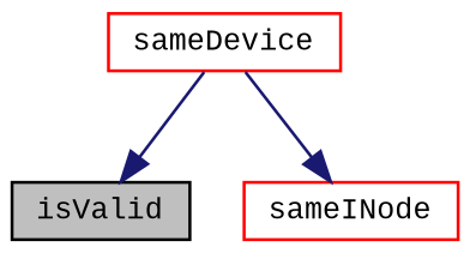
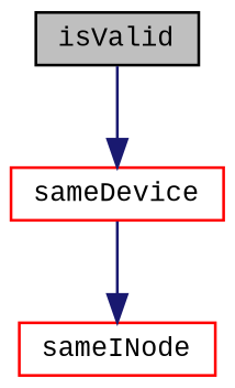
  digraph {
    fontname="Liberation Mono"
    rankdir=TB
    node [color=red fontname="Liberation Mono" fontsize=10 shape=record]
    edge [color=midnightblue fontname="Liberation Mono" fontsize=10 labelfontname=Helvetica labelfontsize=10 style=solid]
    n1 [color=black fillcolor=grey75 fontcolor=black height=0.2 label=isValid style=filled width=0.4]
    n2 [height=0.2 label=sameDevice width=0.4]
    n3 [height=0.2 label=sameINode width=0.4]
-   n2 -> n1
+   n1 -> n2
    n2 -> n3
  }
